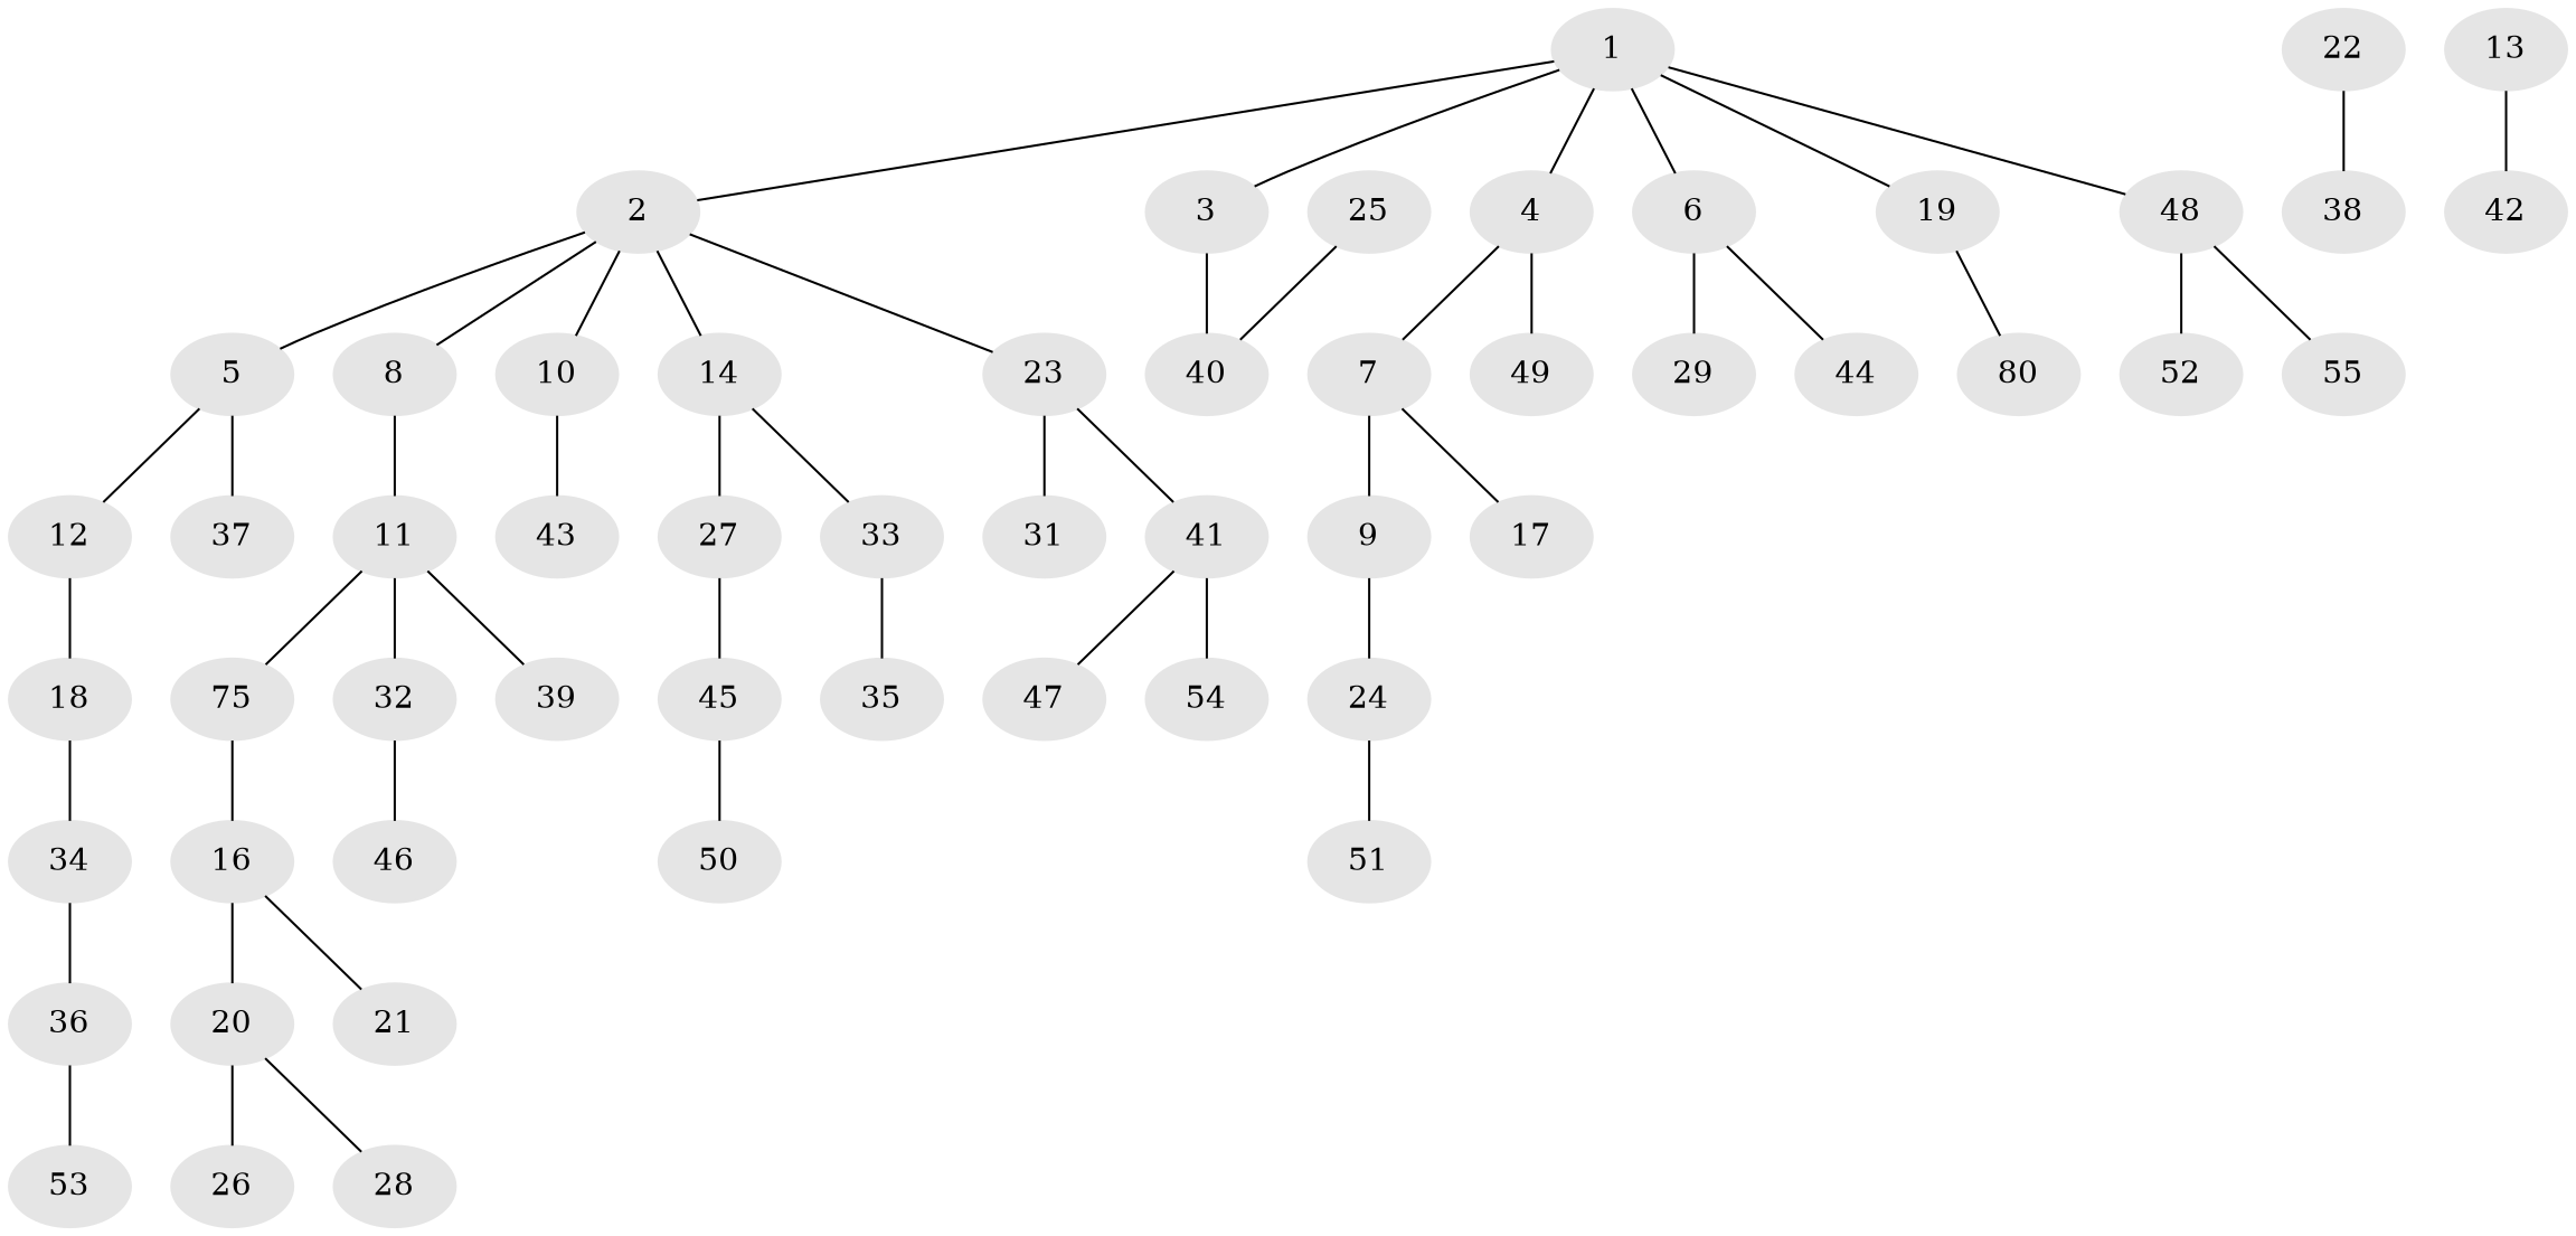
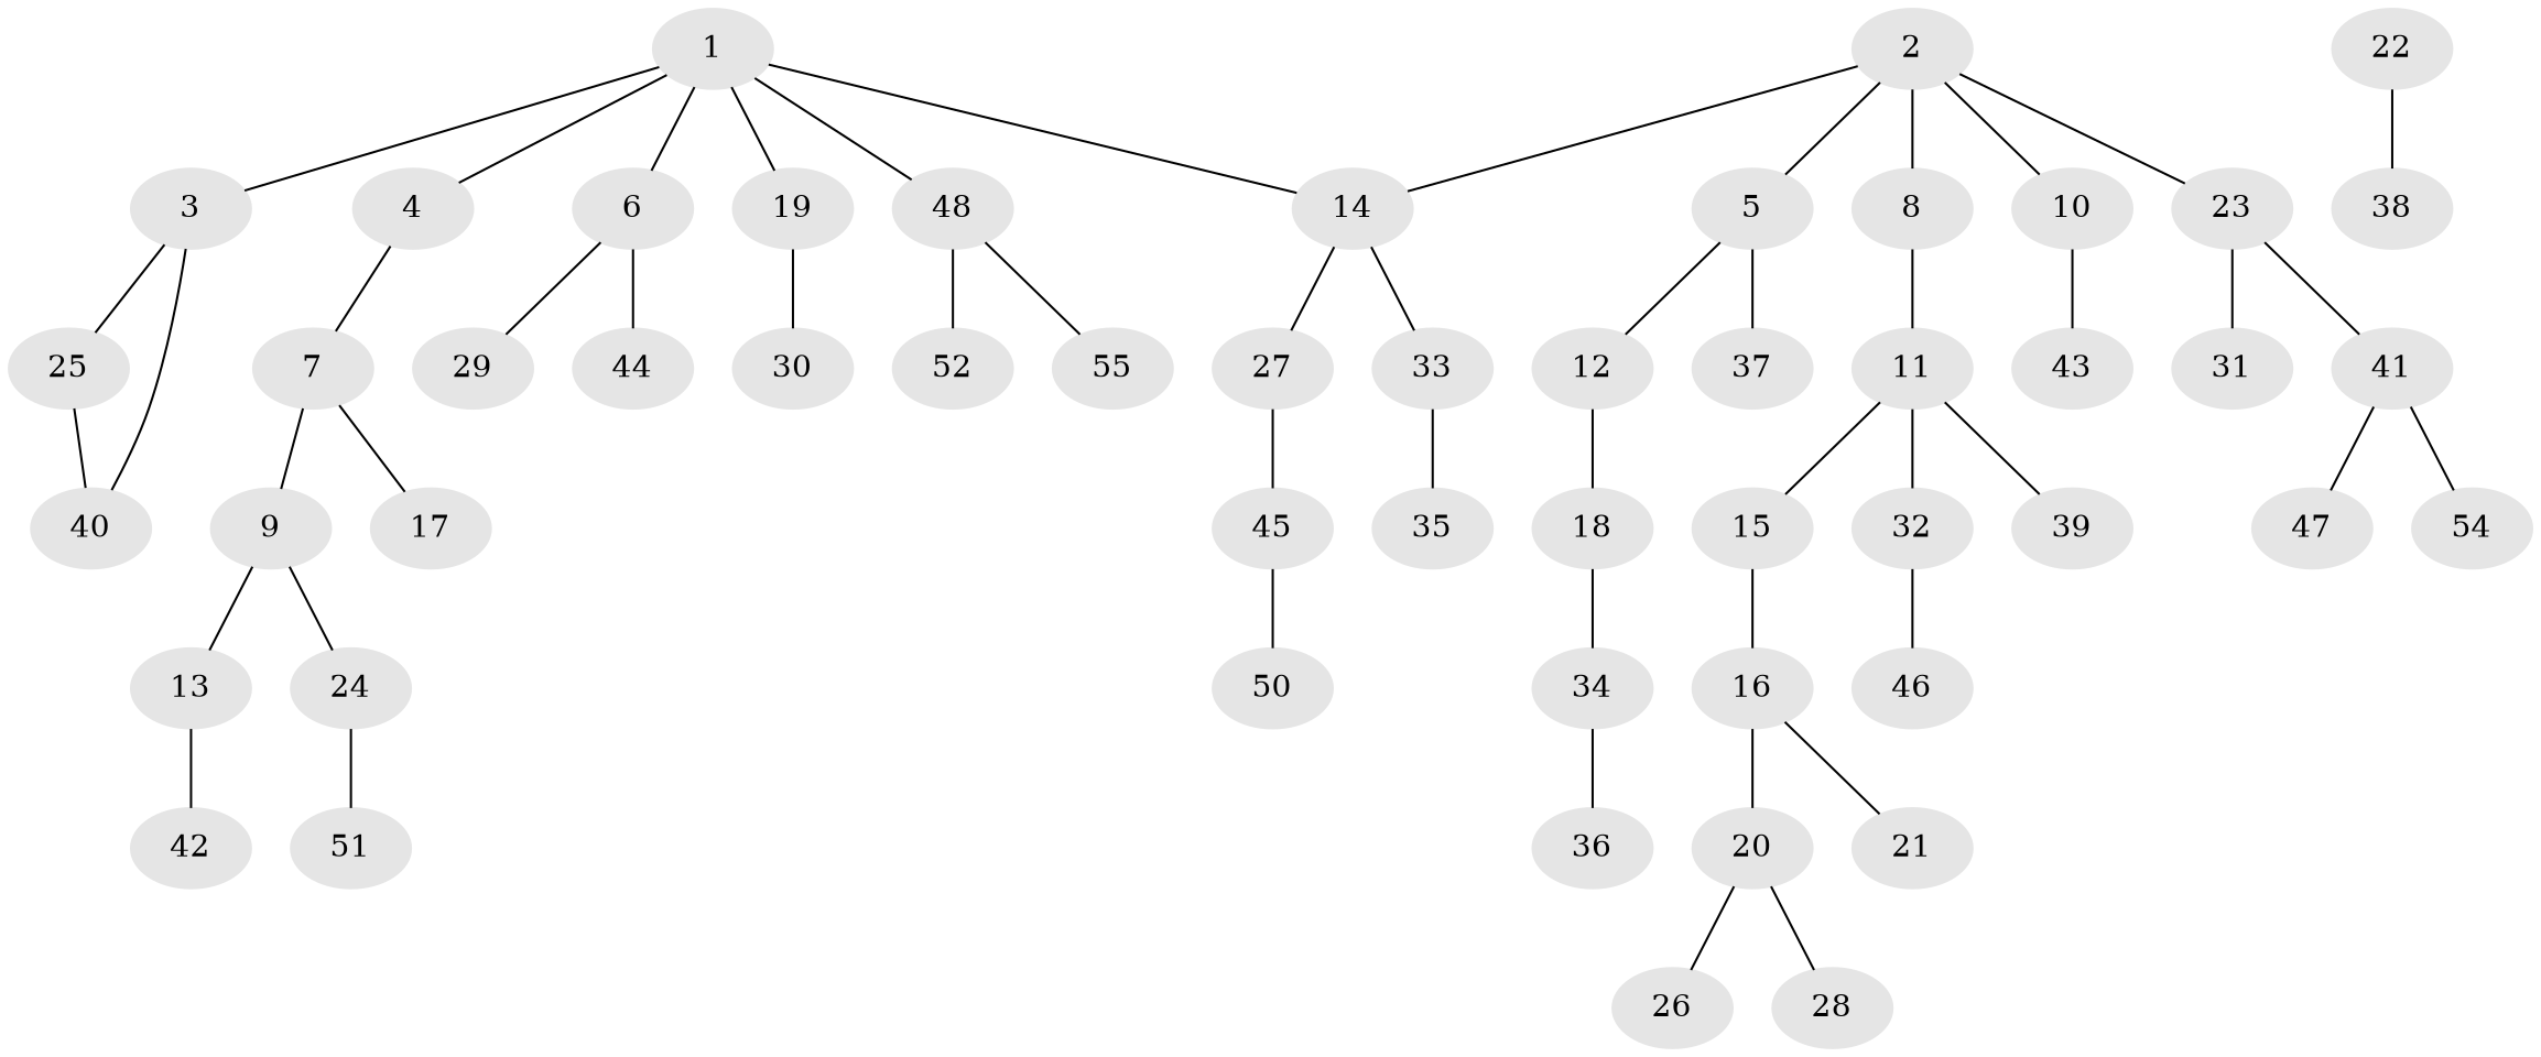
  graph {
    node [color=gray90 style=filled]
    1
    2
    3
    4
    6
    19
    48
    5
    8
    10
    14
    23
    25
    40
    7
-   49
    29
    44
-   30 [label=80]
+   30
    52
    55
    12
    37
    11
    43
    27
    33
    31
    41
    22
    38
    9
    17
    18
    13
    24
-   15 [label=75]
+   15
    32
    39
    42
    51
    16
    46
    34
    45
    35
    20
    21
    26
    28
    36
    47
    54
    50
-   53
-   1 -- 2
+   1 -- 14
    1 -- 3
    1 -- 4
    1 -- 6
    1 -- 19
    1 -- 48
    2 -- 5
    2 -- 8
    2 -- 10
    2 -- 14
    2 -- 23
+   3 -- 25
    3 -- 40
    4 -- 7
-   4 -- 49
    6 -- 29
    6 -- 44
    19 -- 30
    48 -- 52
    48 -- 55
    5 -- 12
    5 -- 37
    8 -- 11
    10 -- 43
    14 -- 27
    14 -- 33
    23 -- 31
    23 -- 41
    25 -- 40
    7 -- 9
    7 -- 17
    12 -- 18
    11 -- 15
    11 -- 32
    11 -- 39
    27 -- 45
    33 -- 35
    41 -- 47
    41 -- 54
    22 -- 38
+   9 -- 13
    9 -- 24
    18 -- 34
    13 -- 42
    24 -- 51
    15 -- 16
    32 -- 46
    16 -- 20
    16 -- 21
    34 -- 36
    45 -- 50
    20 -- 26
    20 -- 28
-   36 -- 53
  }
